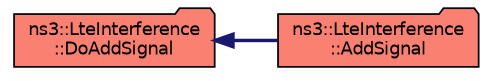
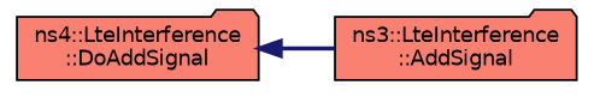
  digraph {
    rankdir=LR
    fontname="DejaVu Sans"
    node [color=black fillcolor=salmon fontname="DejaVu Sans" fontsize=10 shape=folder style=filled]
-   n1 [fontcolor=black height=0.2 label="ns3::LteInterference\l::DoAddSignal" width=0.4]
+   n1 [fontcolor=black height=0.2 label="ns4::LteInterference\l::DoAddSignal" width=0.4]
    n2 [height=0.2 label="ns3::LteInterference\l::AddSignal" width=0.4]
    n1 -> n2 [color=midnightblue dir=back fontname="DejaVu Sans" fontsize=10 labelfontname=Helvetica labelfontsize=10 style=bold]
  }
